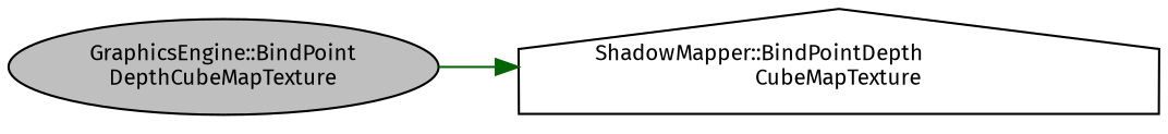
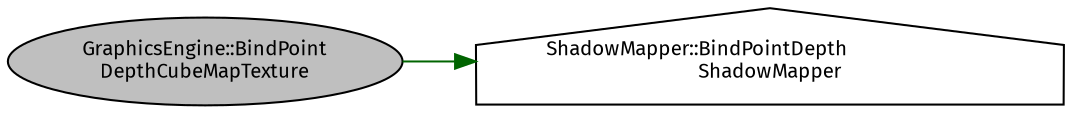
  digraph {
    rankdir=LR
    fontname="Fira Sans"
    node [color=black fontname="Fira Sans" fontsize=10 style=filled]
    n1 [fillcolor=grey75 fontcolor=black height=0.2 label="GraphicsEngine::BindPoint\lDepthCubeMapTexture" shape=ellipse width=0.4]
-   n2 [fillcolor=white height=0.2 label="ShadowMapper::BindPointDepth\lCubeMapTexture" shape=house width=0.4]
+   n2 [fillcolor=white height=0.2 label="ShadowMapper::BindPointDepth\lShadowMapper" shape=house width=0.4]
    n1 -> n2 [color=darkgreen fontname="Fira Sans" fontsize=10 labelfontname=Helvetica labelfontsize=10 style=solid]
  }
